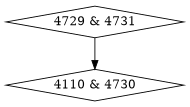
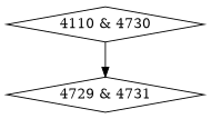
  digraph {
    node [shape=diamond]
    n1 [label="4110 & 4730"]
    n2 [label="4729 & 4731"]
-   n2 -> n1
+   n1 -> n2
  }
